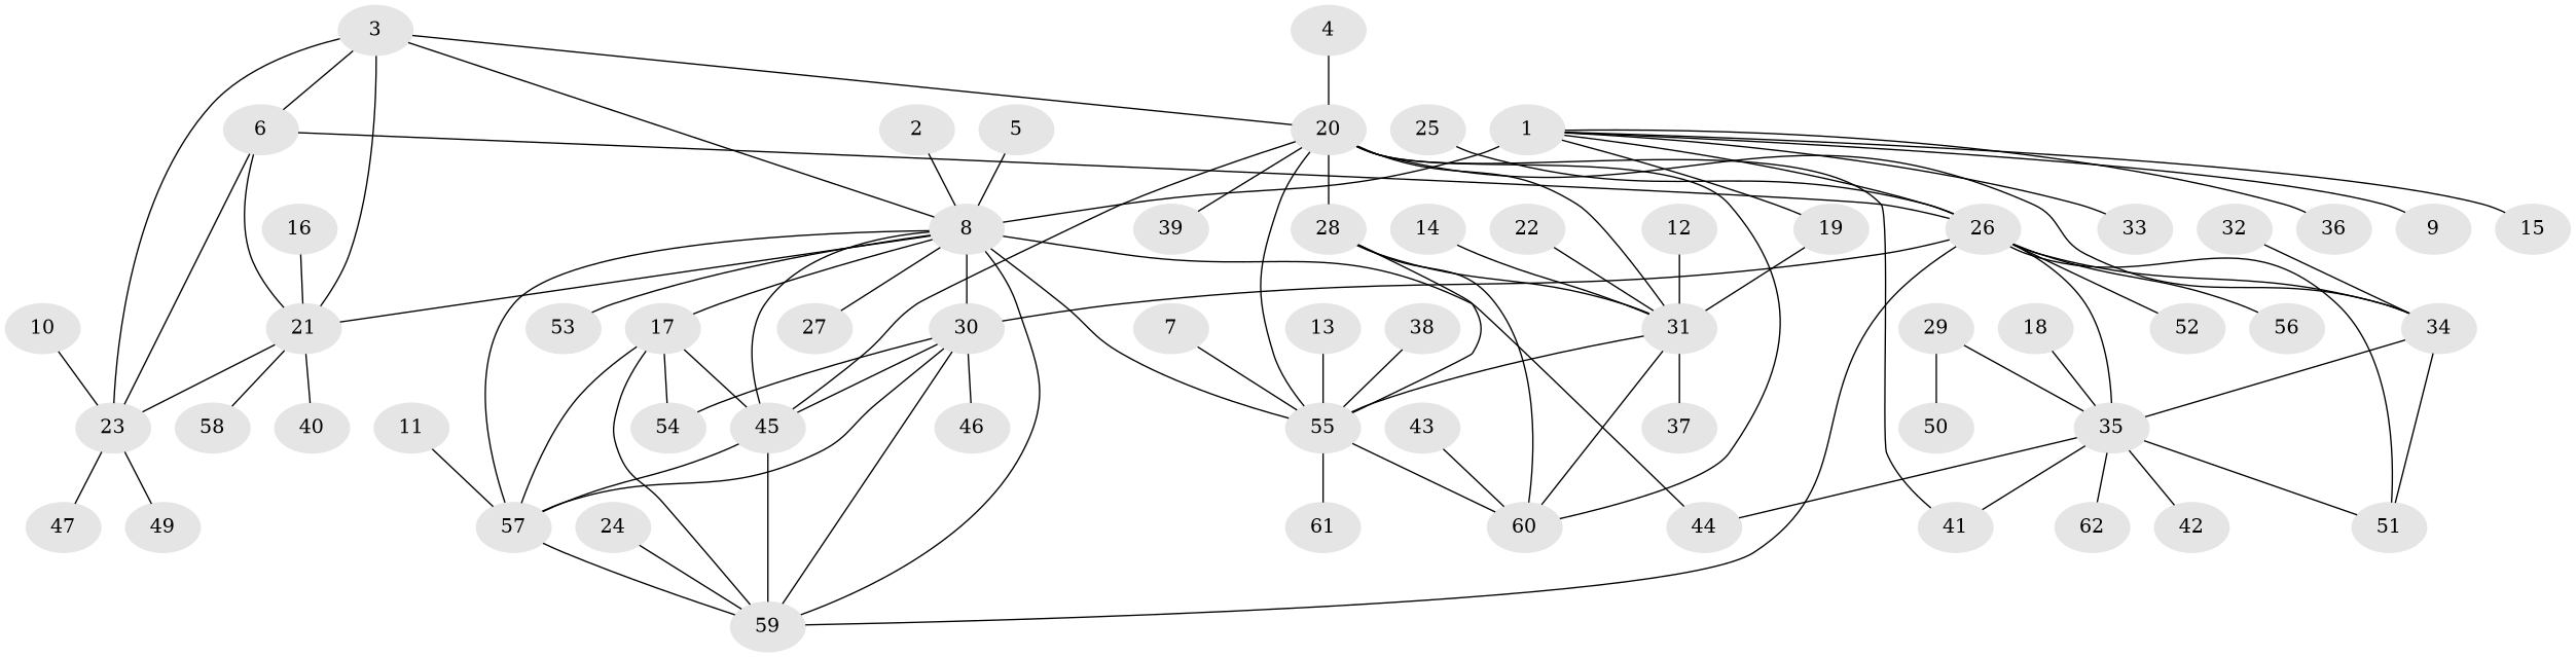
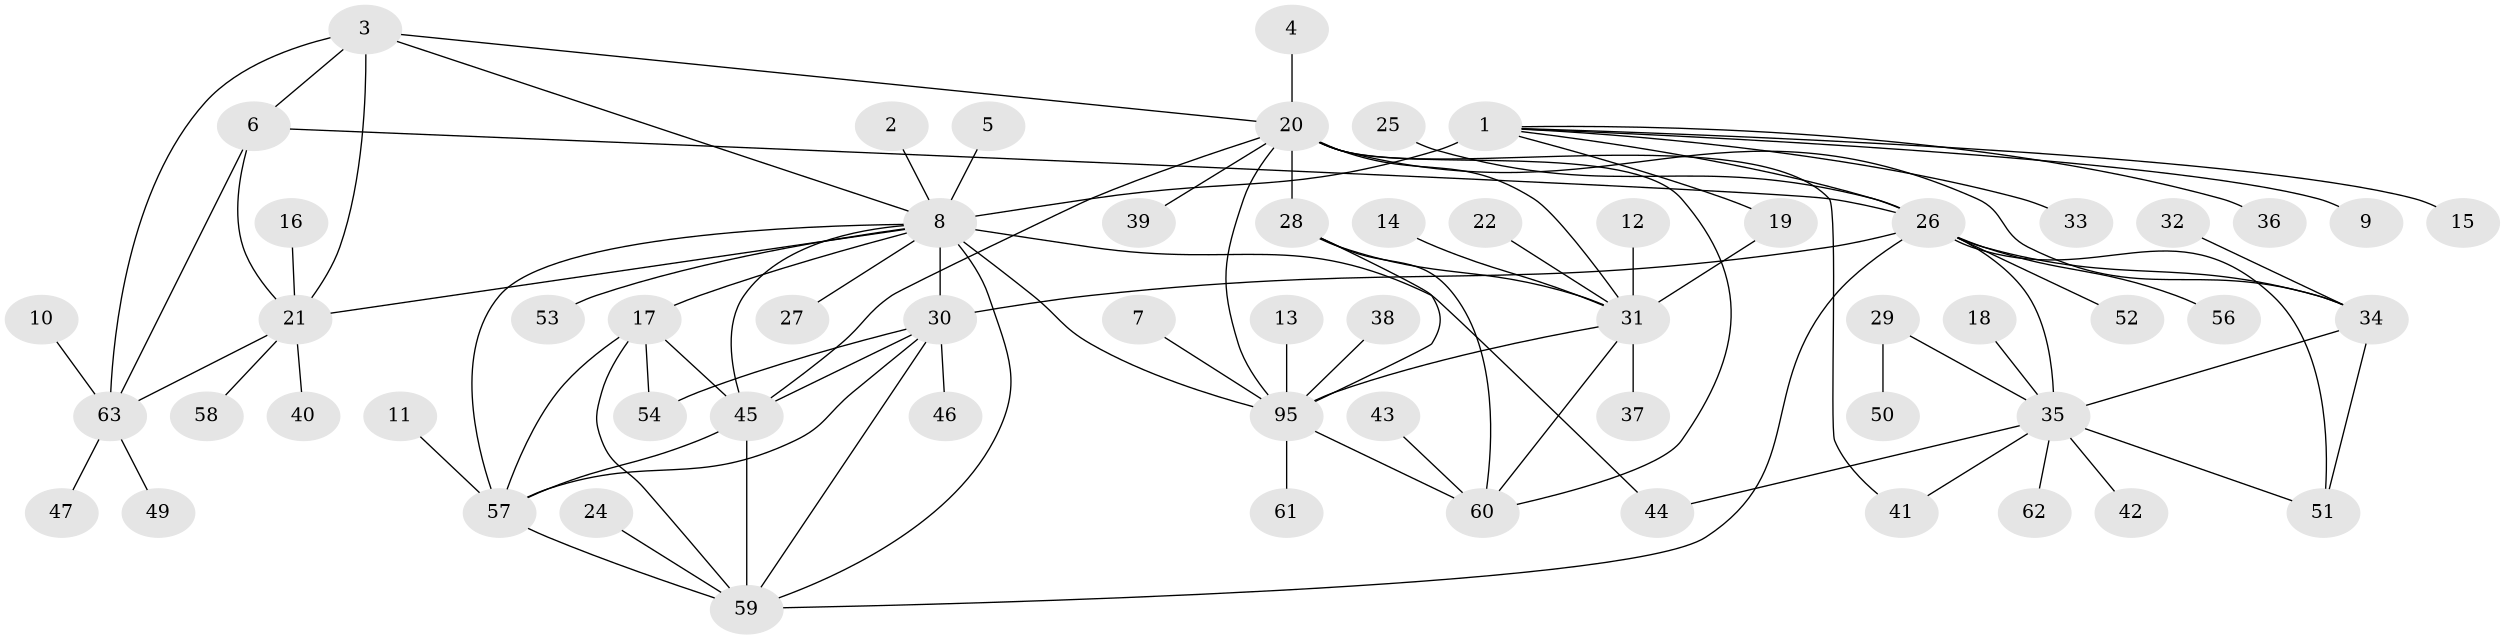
  graph {
    node [color=gray90 style=filled]
    edge [weight=1.0]
    1
    8
    9
    15
    19
    26
    33
    36
    21
-   55
+   55 [label=95]
    17
    27
    30
    44
    45
    53
    57
    59
    31
    35
    34
    51
    52
    56
    2
    3
    6
    20
-   23
+   23 [label=63]
    28
    39
    41
    60
    40
    58
    47
    49
    4
    5
    7
    61
    54
    46
    10
    11
    12
    37
    13
    14
    16
    18
    42
    62
    22
    24
    25
    29
    50
    32
    38
    43
    1 -- 8 [weight=8.0]
    1 -- 9
    1 -- 15
    1 -- 19
    1 -- 26
    1 -- 33
    1 -- 36
    8 -- 21
    8 -- 55
    8 -- 17
    8 -- 27
    8 -- 30
    8 -- 44
    8 -- 45 [weight=2.0]
    8 -- 53
    8 -- 57
    8 -- 59
    19 -- 31
    26 -- 30
    26 -- 59
    26 -- 35
    26 -- 34 [weight=2.0]
    26 -- 51 [weight=2.0]
    26 -- 52
    26 -- 56
    21 -- 23 [weight=2.0]
    21 -- 40
    21 -- 58
    55 -- 60
    55 -- 61
    17 -- 45
    17 -- 57
    17 -- 59
    17 -- 54
    30 -- 45
    30 -- 57
    30 -- 59
    30 -- 54
    30 -- 46
    45 -- 57
    45 -- 59
    57 -- 59
    31 -- 55
    31 -- 60
    31 -- 37
    35 -- 44
    35 -- 51 [weight=2.0]
    35 -- 41
    35 -- 42
    35 -- 62
    34 -- 35 [weight=2.0]
    34 -- 51 [weight=4.0]
    2 -- 8
    3 -- 8
    3 -- 21 [weight=4.0]
    3 -- 6 [weight=2.0]
    3 -- 20
    3 -- 23 [weight=2.0]
    6 -- 26
    6 -- 21 [weight=2.0]
    6 -- 23
    20 -- 55 [weight=2.0]
    20 -- 45
    20 -- 31 [weight=2.0]
    20 -- 34
    20 -- 28 [weight=2.0]
    20 -- 39
    20 -- 41
    20 -- 60 [weight=2.0]
    23 -- 47
    23 -- 49
    28 -- 55
    28 -- 31
    28 -- 60
    4 -- 20
    5 -- 8
    7 -- 55
    10 -- 23
    11 -- 57
    12 -- 31
    13 -- 55
    14 -- 31
    16 -- 21
    18 -- 35
    22 -- 31
    24 -- 59
    25 -- 26
    29 -- 35
    29 -- 50
    32 -- 34
    38 -- 55
    43 -- 60
  }
